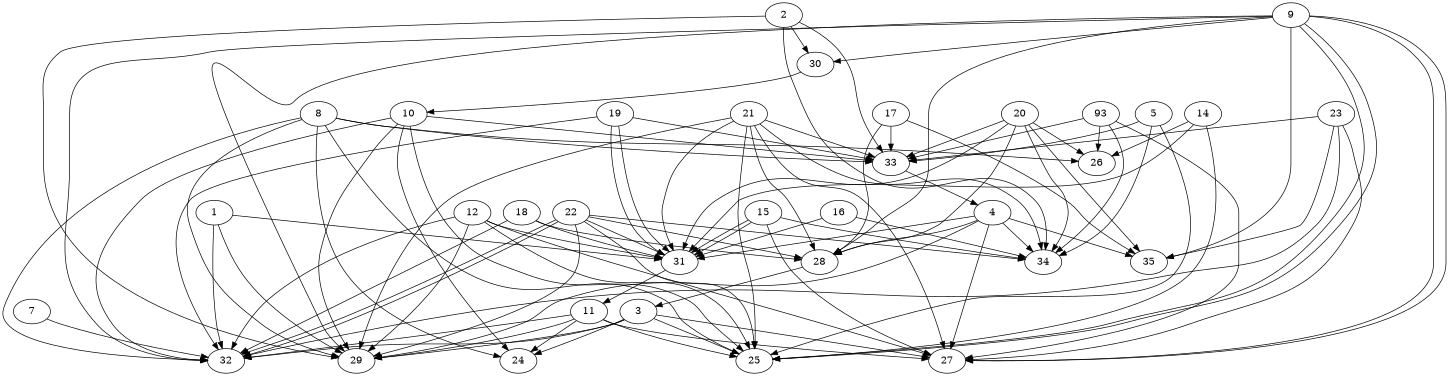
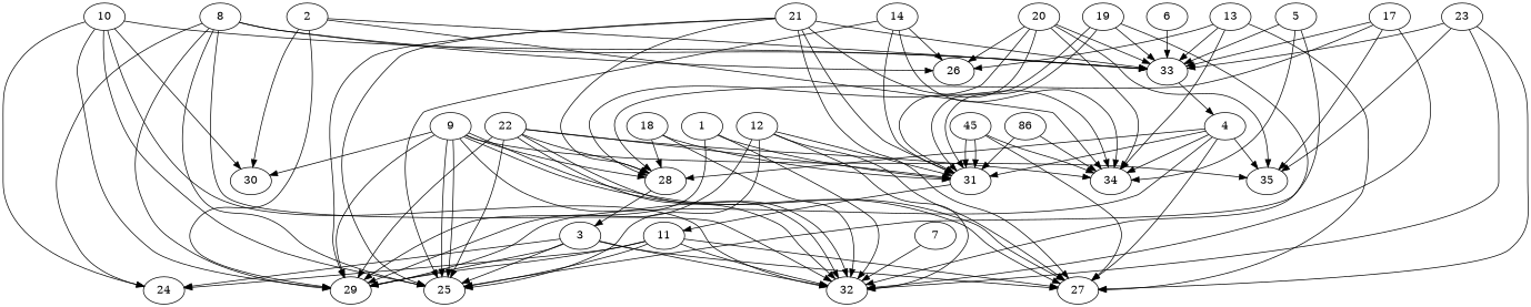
  digraph {
    node [alpha=0.06]
    1 [expect_size=6337263212739489169408]
    29 [expect_size=224505123546830209024]
    31 [alpha=0.07 expect_size=724363749883904000000]
    32 [alpha=0.00 expect_size=1232261940938488676352]
    11 [alpha=0.12 expect_size=97996337839295696]
    2 [alpha=0.04 expect_size=2090952780888796416]
    30 [alpha=0.15 expect_size=8527273835765679783936]
    33 [alpha=0.16 expect_size=21540831592656404]
    34 [alpha=0.08 expect_size=100286977416674800]
    4 [alpha=0.17 expect_size=72311218501071142912]
    3 [alpha=0.17 expect_size=2227791190906351360]
    24 [alpha=0.10 expect_size=12378163499858832]
    25 [alpha=0.03 expect_size=43959198868581216]
    27 [alpha=0.12 expect_size=2855838067373604352]
    28 [alpha=0.11 expect_size=9840170363884668977152]
    35 [alpha=0.17 expect_size=153182868597188544]
    5 [alpha=0.12 expect_size=480352713357888847872]
+   6 [alpha=0.16 expect_size=179898479729239136]
    7 [alpha=0.15 expect_size=2974698640347428352]
    8 [alpha=0.13 expect_size=56448930061521424]
    26 [alpha=0.10 expect_size=2021377509960781398016]
    9 [alpha=0.11 expect_size=16145754762205810]
    10 [alpha=0.10 expect_size=54996899477140096]
    12 [alpha=0.11 expect_size=1256711520543439104]
-   13 [alpha=0.08 expect_size=83442869237239808 label=93]
+   13 [alpha=0.08 expect_size=83442869237239808]
    14 [expect_size=4790258484126681137152]
-   15 [expect_size=34122630471985412]
-   16 [alpha=0.18 expect_size=4901237756022115328]
+   15 [expect_size=34122630471985412 label=45]
+   16 [alpha=0.18 expect_size=4901237756022115328 label=86]
    17 [alpha=0.17 expect_size=2489497197145294848]
    18 [alpha=0.00 expect_size=1180975566959478272]
    19 [alpha=0.09 expect_size=232893577812770816000]
    20 [alpha=0.14 expect_size=147118526996744000]
    21 [alpha=0.07 expect_size=2325121598598305280]
    22 [alpha=0.10 expect_size=372765379740565504000]
    23 [alpha=0.16 expect_size=41621857913198870528]
    1 -> 29
    1 -> 31
    1 -> 32
    31 -> 11
    11 -> 29
    11 -> 32
    11 -> 24
    11 -> 25
    11 -> 27
    2 -> 29
    2 -> 30
    2 -> 33
    2 -> 34
    33 -> 4
    4 -> 29
    4 -> 31
    4 -> 34
    4 -> 27
    4 -> 28
    4 -> 35
    3 -> 29
    3 -> 32
    3 -> 24
    3 -> 25
    3 -> 27
    28 -> 3
    5 -> 33
    5 -> 34
    5 -> 25
+   6 -> 33
    7 -> 32
    8 -> 29
    8 -> 32
    8 -> 33
    8 -> 24
    8 -> 25
    8 -> 26
    9 -> 29
    9 -> 32
    9 -> 30
    9 -> 25
    9 -> 25
    9 -> 27
    9 -> 27
    9 -> 28
    9 -> 35
    10 -> 29
    10 -> 32
-   30 -> 10
+   10 -> 30
    10 -> 33
    10 -> 24
    10 -> 25
    12 -> 29
    12 -> 31
    12 -> 32
    12 -> 25
    12 -> 27
    13 -> 33
    13 -> 34
    13 -> 27
    13 -> 26
    14 -> 31
+   14 -> 34
    14 -> 25
    14 -> 26
    15 -> 31
    15 -> 31
    15 -> 34
    15 -> 27
    16 -> 31
    16 -> 34
+   17 -> 32
    17 -> 33
    17 -> 28
    17 -> 35
    18 -> 31
    18 -> 32
    18 -> 28
    19 -> 31
    19 -> 31
    19 -> 32
    19 -> 33
    20 -> 31
    20 -> 33
    20 -> 34
    20 -> 28
    20 -> 35
    20 -> 26
    21 -> 29
    21 -> 31
    21 -> 33
    21 -> 34
    21 -> 25
    21 -> 27
    21 -> 28
    22 -> 29
    22 -> 31
    22 -> 32
    22 -> 32
    22 -> 34
    22 -> 25
    22 -> 28
    23 -> 32
    23 -> 33
    23 -> 27
    23 -> 35
  }
